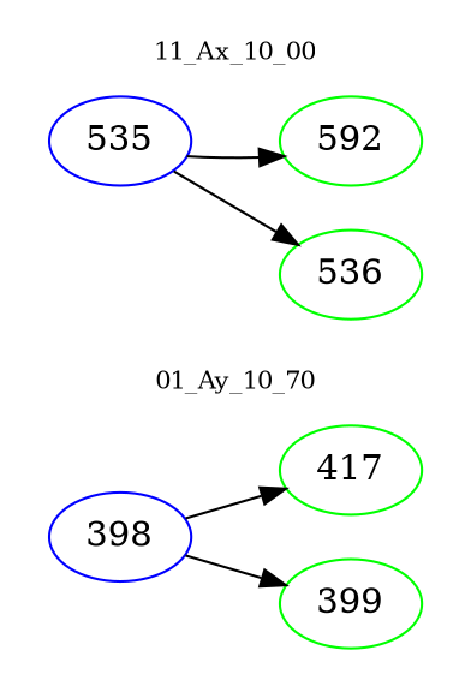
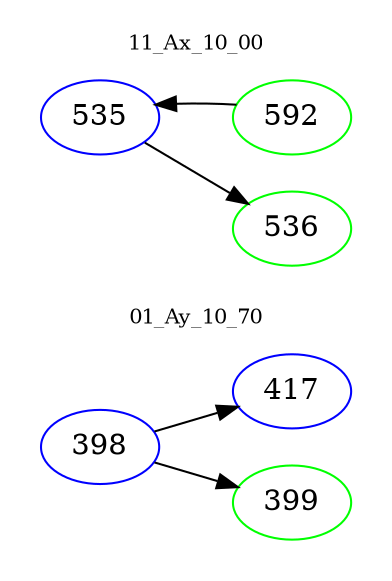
  digraph {
    rankdir=LR
    node [color=green]
    edge [color=black]
    n1 [color=blue label=398]
    n2 [label=399]
-   n3 [label=417]
+   n3 [color=blue label=417]
    n4 [color=blue label=535]
    n5 [label=536]
    n6 [label=592]
    subgraph cluster_1 {
      color=white
      fontsize=10
      label="01_Ay_10_70"
      n1
      n2
      n3
    }
    subgraph cluster_2 {
      color=white
      fontsize=10
      label="11_Ax_10_00"
      n4
      n5
      n6
    }
    n1 -> n2
    n1 -> n3
    n4 -> n5
-   n4 -> n6
+   n6 -> n4
  }
